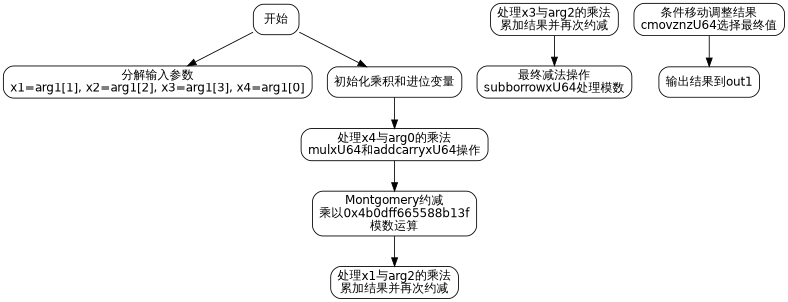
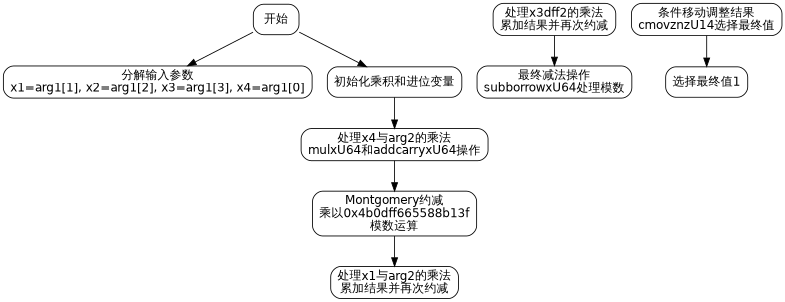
  digraph {
    node [fontname=Helvetica shape=rectangle style=rounded]
    edge [fontname=Helvetica]
    n1 [label="开始"]
    n2 [label="分解输入参数\nx1=arg1[1], x2=arg1[2], x3=arg1[3], x4=arg1[0]"]
    n3 [label="初始化乘积和进位变量"]
-   n4 [label="处理x4与arg0的乘法\nmulxU64和addcarryxU64操作"]
+   n4 [label="处理x4与arg2的乘法\nmulxU64和addcarryxU64操作"]
    n5 [label="Montgomery约减\n乘以0x4b0dff665588b13f\n模数运算"]
    n6 [label="处理x1与arg2的乘法\n累加结果并再次约减"]
-   n7 [label="处理x3与arg2的乘法\n累加结果并再次约减"]
+   n7 [label="处理x3dff2的乘法\n累加结果并再次约减"]
    n8 [label="最终减法操作\nsubborrowxU64处理模数"]
-   n9 [label="条件移动调整结果\ncmovznzU64选择最终值"]
-   n10 [label="输出结果到out1"]
+   n9 [label="条件移动调整结果\ncmovznzU14选择最终值"]
+   n10 [label="选择最终值1"]
    n1 -> n2
    n1 -> n3
    n3 -> n4
    n4 -> n5
    n5 -> n6
    n7 -> n8
    n9 -> n10
  }
